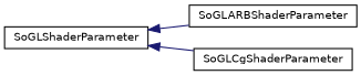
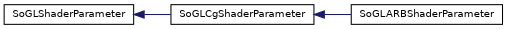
  digraph {
    rankdir=LR
    node [color=black fillcolor=white fontname=Helvetica fontsize=10 shape=record style=filled]
    edge [color=midnightblue dir=back fontname=Helvetica fontsize=10 labelfontname=Helvetica labelfontsize=10 style=solid]
    n1 [height=0.2 label=SoGLShaderParameter width=0.4]
    n2 [height=0.2 label=SoGLARBShaderParameter width=0.4]
    n3 [height=0.2 label=SoGLCgShaderParameter width=0.4]
-   n1 -> n2
+   n3 -> n2
    n1 -> n3
  }
